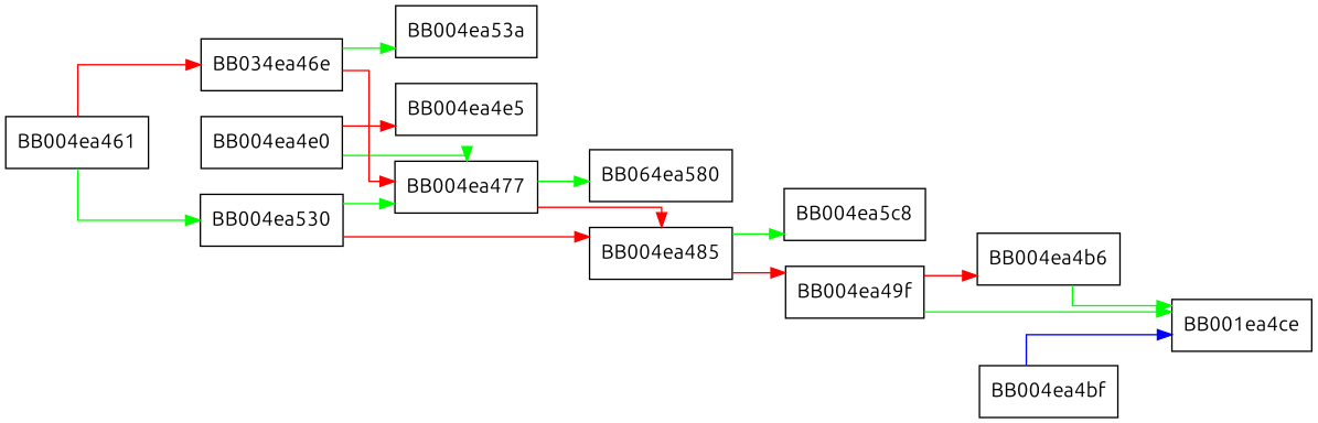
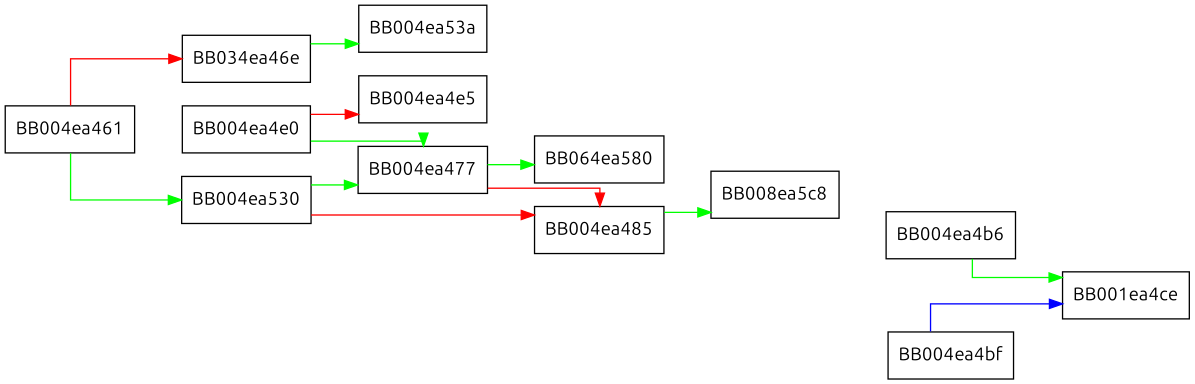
  digraph {
    fontname=Ubuntu
    rankdir=LR
    splines=ortho
    node [fontname=Ubuntu shape=box]
    edge [color=green fontname=Ubuntu]
    BB004ea4e0
    BB004ea477
    BB004ea4e5
    BB004ea461
    BB004ea530
    n6 [label=BB034ea46e]
    n7 [label=BB064ea580]
    BB004ea485
    BB004ea53a
-   BB004ea5c8
-   BB004ea49f
+   BB004ea5c8 [label=BB008ea5c8]
    n12 [label=BB001ea4ce]
    BB004ea4b6
    BB004ea4bf
    BB004ea4e0 -> BB004ea477
    BB004ea4e0 -> BB004ea4e5 [color=red]
    BB004ea477 -> n7
    BB004ea477 -> BB004ea485 [color=red]
    BB004ea461 -> BB004ea530
    BB004ea461 -> n6 [color=red]
    BB004ea530 -> BB004ea477
    BB004ea530 -> BB004ea485 [color=red]
-   n6 -> BB004ea477 [color=red]
    n6 -> BB004ea53a
    BB004ea485 -> BB004ea5c8
-   BB004ea485 -> BB004ea49f [color=red]
-   BB004ea49f -> n12
-   BB004ea49f -> BB004ea4b6 [color=red]
    BB004ea4b6 -> n12
    BB004ea4bf -> n12 [color=blue]
  }
